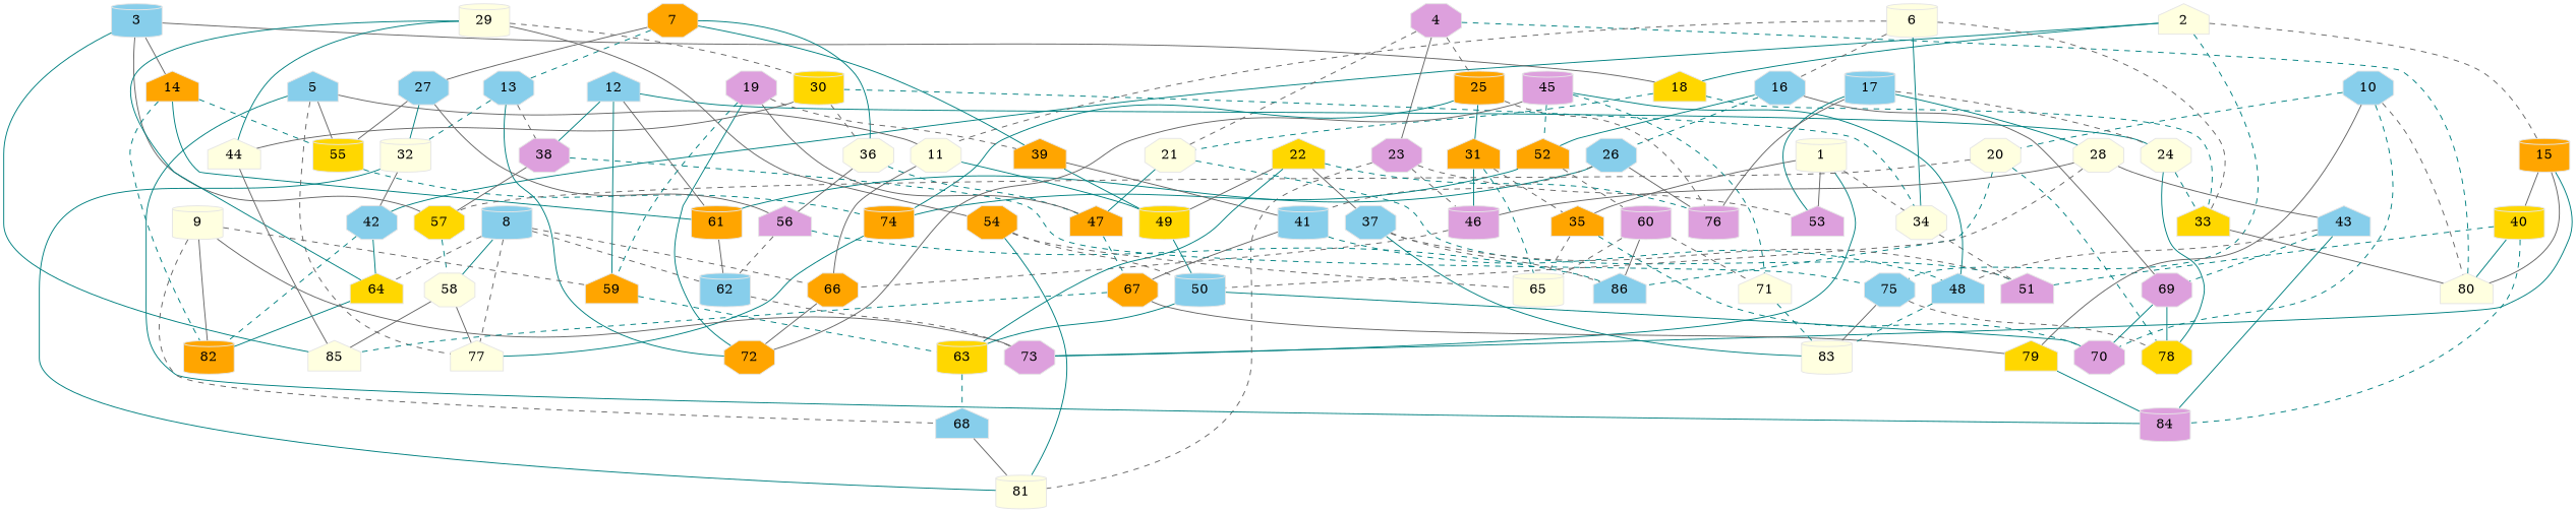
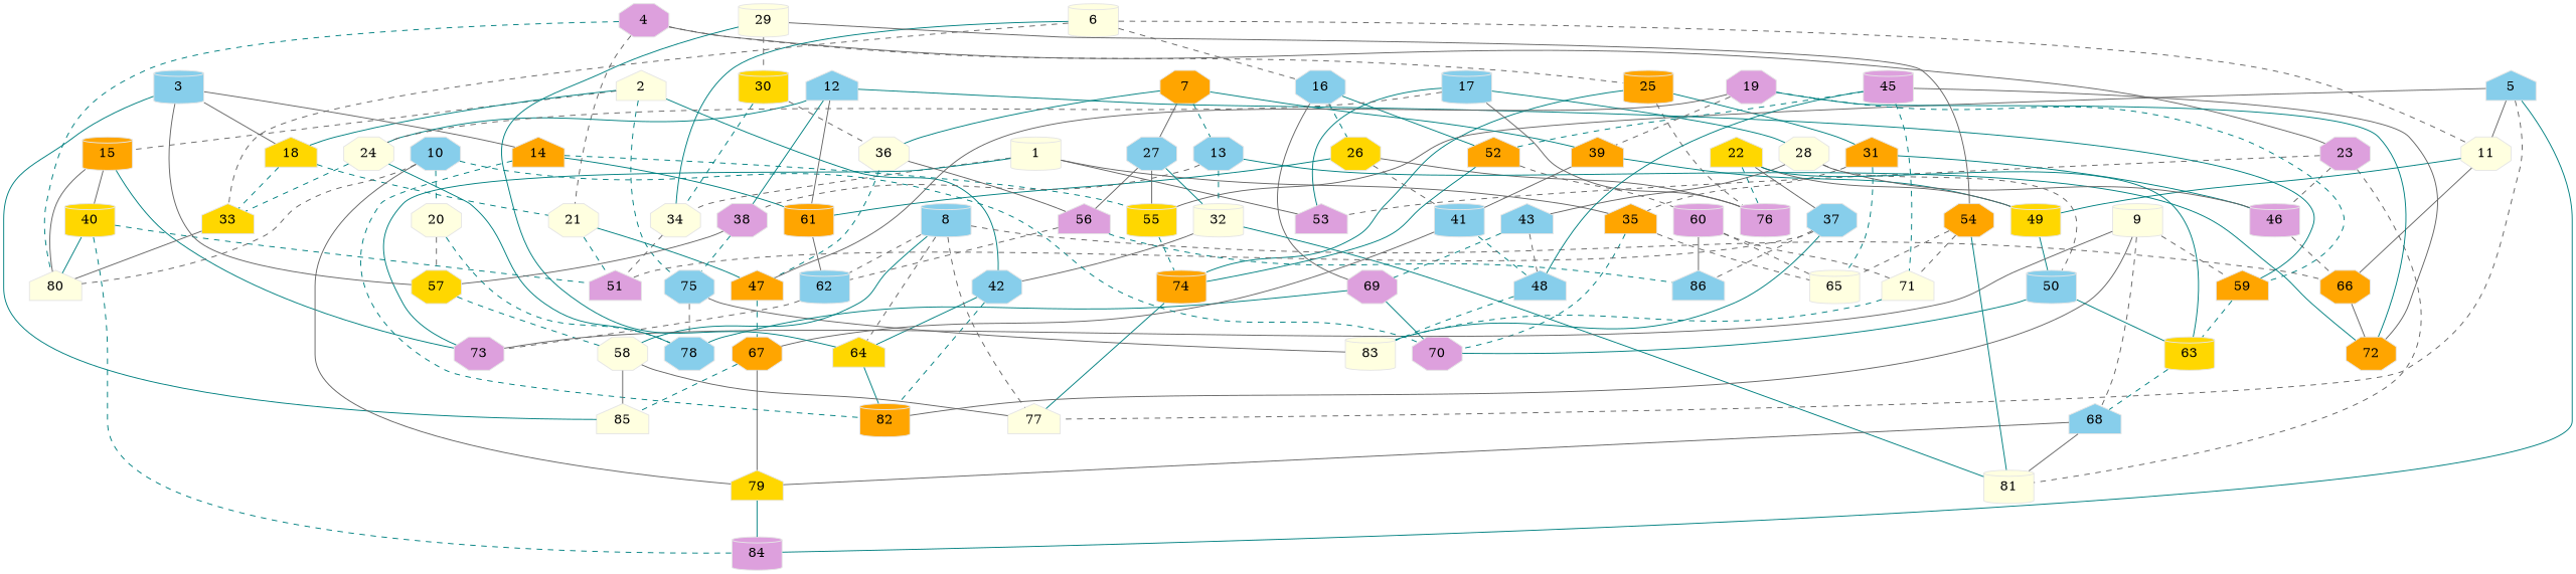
  graph {
    node [color=gray90 fillcolor=lightyellow shape=octagon style=filled]
    edge [color=gray40 style=solid]
    1 [shape=cylinder]
    34
    35 [fillcolor=orange shape=house]
    53 [fillcolor=plum shape=house]
    73 [fillcolor=plum]
    51 [fillcolor=plum shape=house]
    70 [fillcolor=plum]
    65 [shape=cylinder]
    2 [shape=house]
    15 [fillcolor=orange shape=cylinder]
    18 [fillcolor=gold shape=house]
    42 [fillcolor=skyblue]
    75 [fillcolor=skyblue]
    80 [shape=house]
    40 [fillcolor=gold shape=cylinder]
    21
    33 [fillcolor=gold shape=house]
    64 [fillcolor=gold shape=house]
    82 [fillcolor=orange shape=cylinder]
-   78 [fillcolor=gold]
+   78 [fillcolor=skyblue]
    83 [shape=cylinder]
    3 [fillcolor=skyblue shape=cylinder]
    14 [fillcolor=orange shape=house]
    57 [fillcolor=gold]
    85 [shape=house]
    55 [fillcolor=gold shape=cylinder]
    61 [fillcolor=orange shape=cylinder]
    58
    4 [fillcolor=plum]
    23 [fillcolor=plum]
    25 [fillcolor=orange shape=cylinder]
    47 [fillcolor=orange shape=house]
    46 [fillcolor=plum shape=cylinder]
    81 [shape=cylinder]
    76 [fillcolor=plum shape=cylinder]
    31 [fillcolor=orange shape=house]
    74 [fillcolor=orange shape=cylinder]
    5 [fillcolor=skyblue shape=house]
    11
    77 [shape=house]
    84 [fillcolor=plum shape=cylinder]
    66 [fillcolor=orange]
    49 [fillcolor=gold shape=cylinder]
    6 [shape=cylinder]
    16 [fillcolor=skyblue]
-   26 [fillcolor=skyblue]
+   26 [fillcolor=gold]
    52 [fillcolor=orange shape=house]
    69 [fillcolor=plum]
    7 [fillcolor=orange]
    13 [fillcolor=skyblue]
    27 [fillcolor=skyblue]
    36
    39 [fillcolor=orange shape=house]
    38 [fillcolor=plum]
    32 [shape=cylinder]
    72 [fillcolor=orange]
    56 [fillcolor=plum shape=house]
    41 [fillcolor=skyblue shape=cylinder]
    8 [fillcolor=skyblue shape=cylinder]
    62 [fillcolor=skyblue shape=cylinder]
    9 [shape=cylinder]
    59 [fillcolor=orange shape=house]
    68 [fillcolor=skyblue shape=house]
    63 [fillcolor=gold shape=cylinder]
    79 [fillcolor=gold shape=house]
    10 [fillcolor=skyblue]
    20
    86 [fillcolor=skyblue shape=house]
    50 [fillcolor=skyblue shape=cylinder]
    12 [fillcolor=skyblue shape=house]
    24
    60 [fillcolor=plum shape=cylinder]
    17 [fillcolor=skyblue shape=cylinder]
    28
    43 [fillcolor=skyblue shape=house]
    19 [fillcolor=plum]
    67 [fillcolor=orange]
    22 [fillcolor=gold shape=house]
    37 [fillcolor=skyblue]
    48 [fillcolor=skyblue shape=house]
    29 [shape=cylinder]
    30 [fillcolor=gold shape=cylinder]
-   44 [shape=house]
    54 [fillcolor=orange]
    71 [shape=house]
    45 [fillcolor=plum shape=cylinder]
    1 -- 34 [style=dashed]
    1 -- 35
    1 -- 53
    1 -- 73 [color=teal]
    34 -- 51 [style=dashed]
    35 -- 70 [color=teal style=dashed]
    35 -- 65 [style=dashed]
    2 -- 15 [style=dashed]
    2 -- 18 [color=teal]
    2 -- 42 [color=teal]
    2 -- 75 [color=teal style=dashed]
    15 -- 73 [color=teal]
    15 -- 80
    15 -- 40
    18 -- 21 [color=teal style=dashed]
    18 -- 33 [color=teal style=dashed]
    42 -- 64 [color=teal]
    42 -- 82 [color=teal style=dashed]
    75 -- 78 [style=dashed]
    75 -- 83
    40 -- 51 [color=teal style=dashed]
    40 -- 80 [color=teal]
    40 -- 84 [color=teal style=dashed]
    21 -- 51 [color=teal style=dashed]
    21 -- 47 [color=teal]
    33 -- 80
    64 -- 82 [color=teal]
    3 -- 18
    3 -- 14
    3 -- 57
    3 -- 85 [color=teal]
    14 -- 82 [color=teal style=dashed]
    14 -- 55 [color=teal style=dashed]
    14 -- 61 [color=teal]
    57 -- 58 [color=teal style=dashed]
    55 -- 74 [color=teal style=dashed]
    61 -- 62
    58 -- 85
    58 -- 77
    4 -- 80 [color=teal style=dashed]
    4 -- 21 [style=dashed]
    4 -- 23
    4 -- 25 [style=dashed]
    23 -- 53 [style=dashed]
    23 -- 46 [style=dashed]
    23 -- 81 [style=dashed]
    25 -- 76 [style=dashed]
    25 -- 31 [color=teal]
    25 -- 74 [color=teal]
    47 -- 67 [color=teal style=dashed]
    46 -- 66 [style=dashed]
    31 -- 35 [style=dashed]
    31 -- 65 [color=teal style=dashed]
    31 -- 46 [color=teal]
    74 -- 77 [color=teal]
    5 -- 55
    5 -- 11
    5 -- 77 [style=dashed]
    5 -- 84 [color=teal]
    11 -- 66
    11 -- 49 [color=teal]
    66 -- 72
    49 -- 50 [color=teal]
    6 -- 34 [color=teal]
    6 -- 33 [style=dashed]
    6 -- 11 [style=dashed]
    6 -- 16 [style=dashed]
    16 -- 26 [color=teal style=dashed]
    16 -- 52 [color=teal]
    16 -- 69
    26 -- 61 [color=teal]
    26 -- 76
    26 -- 41 [style=dashed]
    52 -- 74 [color=teal]
    52 -- 60 [style=dashed]
    69 -- 70 [color=teal]
    69 -- 78 [color=teal]
    7 -- 13 [color=teal style=dashed]
    7 -- 27
    7 -- 36 [color=teal]
    7 -- 39 [color=teal]
    13 -- 38 [style=dashed]
    13 -- 32 [color=teal style=dashed]
    13 -- 72 [color=teal]
    27 -- 55
    27 -- 32 [color=teal]
    27 -- 56
    36 -- 47 [color=teal style=dashed]
    36 -- 56
    39 -- 49 [color=teal]
    39 -- 41
    38 -- 75 [color=teal style=dashed]
    38 -- 57
    32 -- 42
    32 -- 81 [color=teal]
    56 -- 62 [style=dashed]
    56 -- 86 [color=teal style=dashed]
    41 -- 67
    41 -- 48 [color=teal style=dashed]
    8 -- 64 [style=dashed]
    8 -- 58 [color=teal]
    8 -- 77 [style=dashed]
    8 -- 66 [style=dashed]
    8 -- 62 [style=dashed]
    62 -- 73 [style=dashed]
    9 -- 73
    9 -- 82
    9 -- 59 [style=dashed]
    9 -- 68 [style=dashed]
    59 -- 63 [color=teal style=dashed]
    68 -- 81
+   68 -- 79
    63 -- 68 [color=teal style=dashed]
    79 -- 84 [color=teal]
    10 -- 70 [color=teal style=dashed]
    10 -- 80 [style=dashed]
    10 -- 79
    10 -- 20 [color=teal style=dashed]
    20 -- 78 [color=teal style=dashed]
    20 -- 57 [style=dashed]
-   20 -- 86 [color=teal style=dashed]
    50 -- 70 [color=teal]
    50 -- 63 [color=teal]
    12 -- 61
    12 -- 38 [color=teal]
    12 -- 59 [color=teal]
    12 -- 24 [color=teal]
    24 -- 33 [color=teal style=dashed]
    24 -- 78 [color=teal]
    60 -- 65 [style=dashed]
    60 -- 86
    60 -- 71 [style=dashed]
    17 -- 53 [color=teal]
    17 -- 76
    17 -- 24 [style=dashed]
    17 -- 28 [color=teal]
    28 -- 46
    28 -- 50 [style=dashed]
    28 -- 43
-   43 -- 84 [color=teal]
    43 -- 69 [color=teal style=dashed]
    43 -- 48 [style=dashed]
    19 -- 47
    19 -- 39 [style=dashed]
    19 -- 72 [color=teal]
    19 -- 59 [color=teal style=dashed]
    67 -- 85 [color=teal style=dashed]
    67 -- 79
    22 -- 76 [color=teal style=dashed]
    22 -- 49
    22 -- 63 [color=teal]
    22 -- 37
    37 -- 51 [style=dashed]
    37 -- 83 [color=teal]
    37 -- 86 [style=dashed]
    48 -- 83 [color=teal style=dashed]
    29 -- 64 [color=teal]
    29 -- 30 [style=dashed]
-   29 -- 44 [color=teal]
    29 -- 54
    30 -- 34 [color=teal style=dashed]
    30 -- 36 [style=dashed]
-   30 -- 44
-   44 -- 85
    54 -- 65 [style=dashed]
    54 -- 81 [color=teal]
-   54 -- 50 [style=dashed]
+   54 -- 71 [style=dashed]
    71 -- 83 [color=teal style=dashed]
    45 -- 52 [color=teal style=dashed]
    45 -- 72
    45 -- 48 [color=teal]
    45 -- 71 [color=teal style=dashed]
  }
